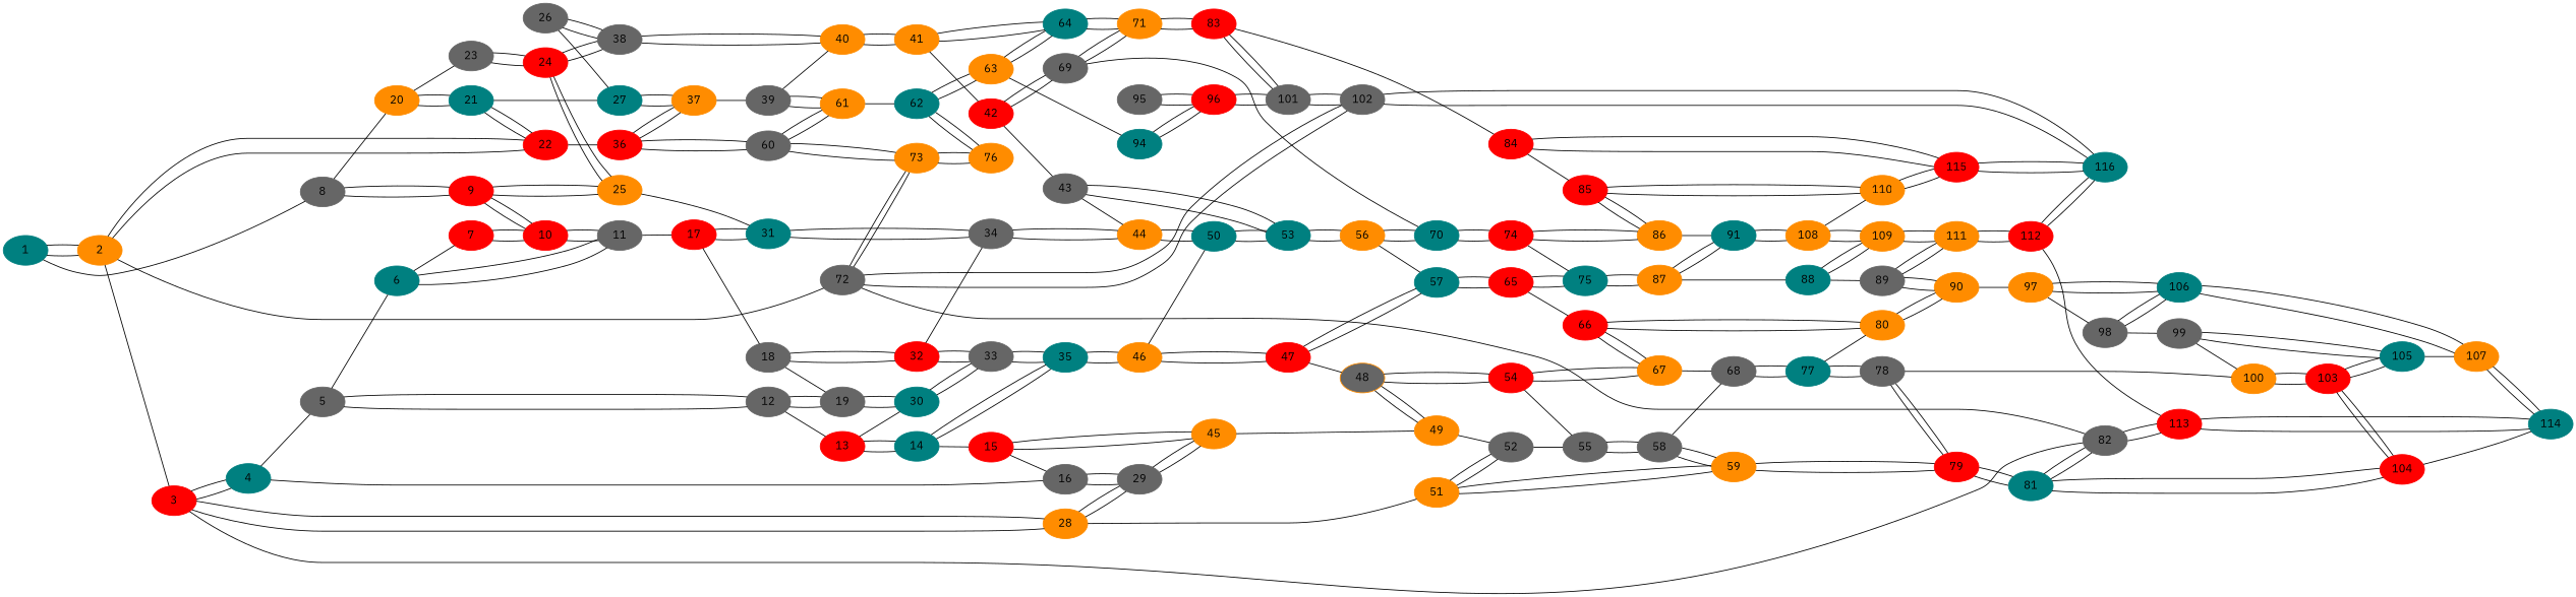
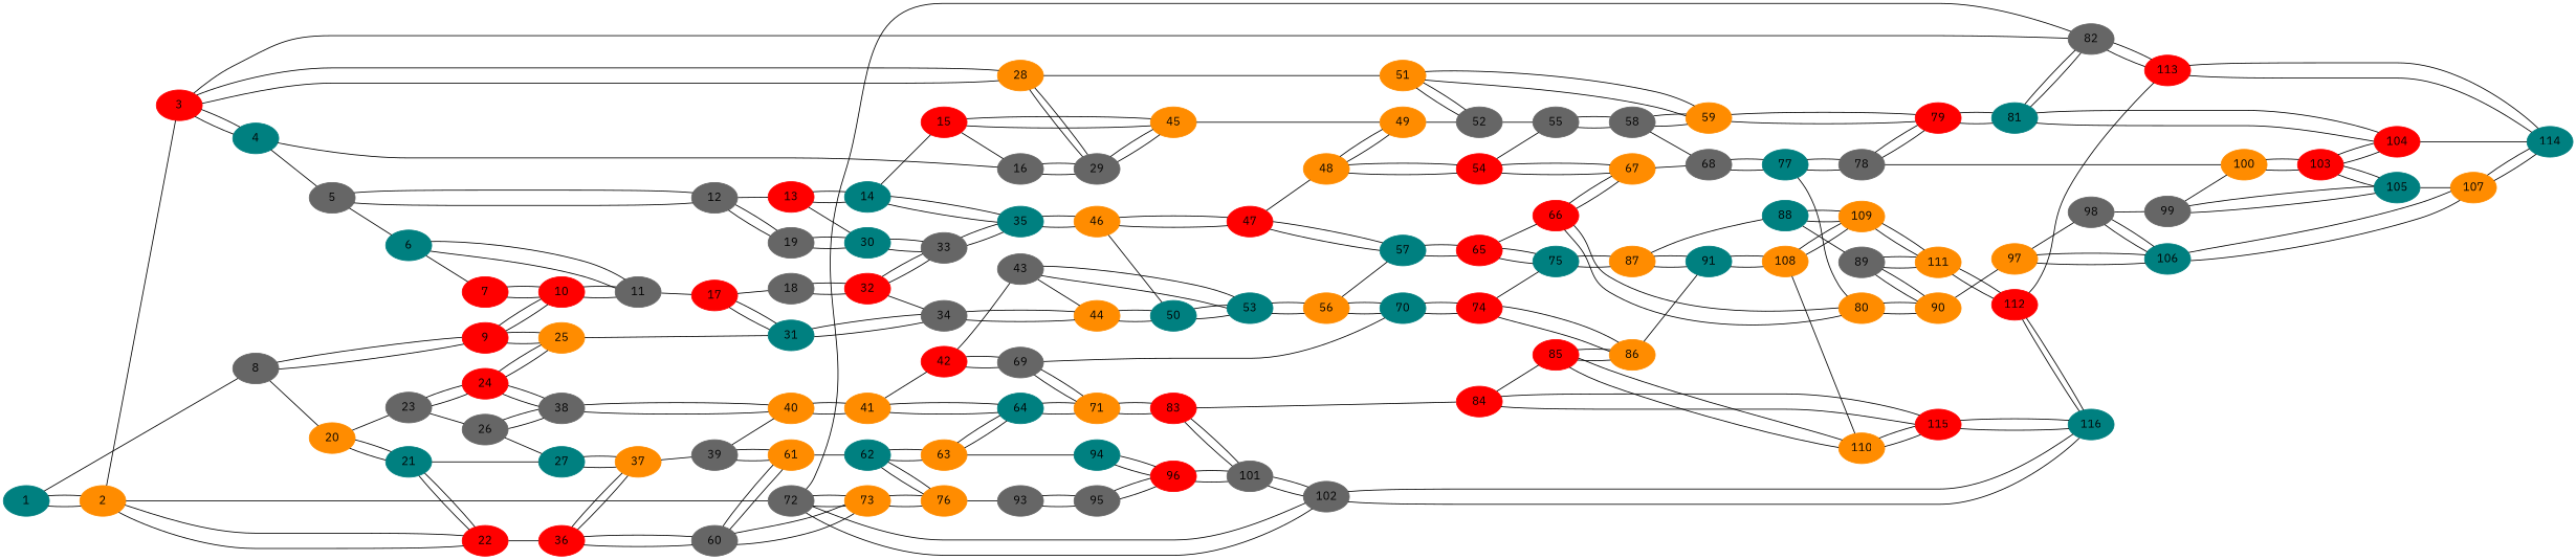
  graph {
    fontname="IBM Plex Sans"
    rankdir=LR
    node [color=darkorange fontname="IBM Plex Sans" style=filled]
    edge [fontname="IBM Plex Sans"]
    1 [color=teal]
    2
    8 [color=gray40]
    3 [color=red]
    22 [color=red]
    72 [color=gray40]
    9 [color=red]
    20
    4 [color=teal]
    28
    82 [color=gray40]
    36 [color=red]
    73
    102 [color=gray40]
    5 [color=gray40]
    16 [color=gray40]
    29 [color=gray40]
    51
    113 [color=red]
    6 [color=teal]
    12 [color=gray40]
    7 [color=red]
    11 [color=gray40]
    13 [color=red]
    19 [color=gray40]
    10 [color=red]
    17 [color=red]
    25
    21 [color=teal]
    23 [color=gray40]
    31 [color=teal]
    18 [color=gray40]
    14 [color=teal]
    30 [color=teal]
    15 [color=red]
    35 [color=teal]
    33 [color=gray40]
    45
    46
    49
    32 [color=red]
    34 [color=gray40]
    27 [color=teal]
    24 [color=red]
    26 [color=gray40]
    37
    60 [color=gray40]
    38 [color=gray40]
    40
    39 [color=gray40]
    52 [color=gray40]
    59
    44
    50 [color=teal]
    47 [color=red]
    61
    41
    62 [color=teal]
    42 [color=red]
    64 [color=teal]
    43 [color=gray40]
    69 [color=gray40]
    71
    53 [color=teal]
    70 [color=teal]
    56
-   48 [fillcolor=gray40]
+   48
    57 [color=teal]
    54 [color=red]
    65 [color=red]
    55 [color=gray40]
    67
    79 [color=red]
    58 [color=gray40]
    68 [color=gray40]
    74 [color=red]
    66 [color=red]
    75 [color=teal]
    77 [color=teal]
    81 [color=teal]
    76
    63
    94 [color=teal]
+   93 [color=gray40]
    96 [color=red]
    83 [color=red]
    80
    87
    90
    78 [color=gray40]
    86
    84 [color=red]
    101 [color=gray40]
    116 [color=teal]
    91 [color=teal]
    88 [color=teal]
    95 [color=gray40]
    100
    103 [color=red]
    104 [color=red]
    97
    114 [color=teal]
    85 [color=red]
    115 [color=red]
    110
    108
    89 [color=gray40]
    109
    111
    112 [color=red]
    98 [color=gray40]
    106 [color=teal]
    99 [color=gray40]
    107
    105 [color=teal]
    1 -- 2
    1 -- 2
    1 -- 8
    2 -- 3
    2 -- 22
    2 -- 22
    2 -- 72
    8 -- 9
    8 -- 9
    8 -- 20
    3 -- 4
    3 -- 4
    3 -- 28
    3 -- 28
    3 -- 82
    22 -- 36
    72 -- 82
    72 -- 73
    72 -- 73
    72 -- 102
    72 -- 102
    9 -- 10
    9 -- 10
    9 -- 25
    9 -- 25
    20 -- 21
    20 -- 21
    20 -- 23
    4 -- 5
    4 -- 16
    28 -- 29
    28 -- 29
    28 -- 51
    82 -- 113
    82 -- 113
    36 -- 37
    36 -- 37
    36 -- 60
    36 -- 60
    73 -- 76
    73 -- 76
    102 -- 116
    102 -- 116
    5 -- 6
    5 -- 12
    5 -- 12
    16 -- 29
    16 -- 29
    29 -- 45
    29 -- 45
    51 -- 52
    51 -- 52
    51 -- 59
    51 -- 59
    113 -- 114
    113 -- 114
    6 -- 7
    6 -- 11
    6 -- 11
    12 -- 13
    12 -- 19
    12 -- 19
    7 -- 10
    7 -- 10
    11 -- 17
    13 -- 14
    13 -- 14
    13 -- 30
    19 -- 30
    19 -- 30
    10 -- 11
    10 -- 11
    17 -- 31
    17 -- 31
    17 -- 18
    25 -- 31
    21 -- 22
    21 -- 22
    21 -- 27
    23 -- 24
    23 -- 24
+   23 -- 26
    31 -- 34
    31 -- 34
-   18 -- 19
    18 -- 32
    18 -- 32
    14 -- 15
    14 -- 35
    14 -- 35
    30 -- 33
    30 -- 33
    15 -- 16
    15 -- 45
    15 -- 45
    35 -- 46
    35 -- 46
    33 -- 35
    33 -- 35
    45 -- 49
    46 -- 50
    46 -- 47
    46 -- 47
    49 -- 52
    32 -- 33
    32 -- 33
    32 -- 34
    34 -- 44
    34 -- 44
    27 -- 37
    27 -- 37
    24 -- 25
    24 -- 25
    24 -- 38
    24 -- 38
    26 -- 27
    26 -- 38
    26 -- 38
    37 -- 39
    60 -- 73
    60 -- 73
    60 -- 61
    60 -- 61
    38 -- 40
    38 -- 40
    40 -- 41
    40 -- 41
    39 -- 40
    39 -- 61
    39 -- 61
    52 -- 55
    59 -- 79
    59 -- 79
    44 -- 50
    44 -- 50
    50 -- 53
    50 -- 53
    47 -- 48
    47 -- 57
    47 -- 57
    61 -- 62
    41 -- 42
    41 -- 64
    41 -- 64
    62 -- 76
    62 -- 76
    62 -- 63
    62 -- 63
    42 -- 43
    42 -- 69
    42 -- 69
    64 -- 71
    64 -- 71
    43 -- 44
    43 -- 53
    43 -- 53
    69 -- 71
    69 -- 71
    69 -- 70
    71 -- 83
    71 -- 83
    53 -- 56
    53 -- 56
    70 -- 74
    70 -- 74
    56 -- 70
    56 -- 70
    56 -- 57
    48 -- 49
    48 -- 49
    48 -- 54
    48 -- 54
    57 -- 65
    57 -- 65
    54 -- 55
    54 -- 67
    54 -- 67
    65 -- 66
    65 -- 75
    65 -- 75
    55 -- 58
    55 -- 58
    67 -- 68
    79 -- 81
    79 -- 81
    58 -- 59
    58 -- 59
    58 -- 68
    68 -- 77
    68 -- 77
    74 -- 75
    74 -- 86
    74 -- 86
    66 -- 67
    66 -- 67
    66 -- 80
    66 -- 80
    75 -- 87
    75 -- 87
    77 -- 80
    77 -- 78
    77 -- 78
    81 -- 82
    81 -- 82
    81 -- 104
    81 -- 104
+   76 -- 93
    63 -- 64
    63 -- 64
    63 -- 94
    94 -- 96
    94 -- 96
+   93 -- 95
+   93 -- 95
    96 -- 101
    96 -- 101
    83 -- 84
    83 -- 101
    83 -- 101
    80 -- 90
    80 -- 90
    87 -- 91
    87 -- 91
    87 -- 88
    90 -- 97
    78 -- 79
    78 -- 79
    78 -- 100
    86 -- 91
    84 -- 85
    84 -- 115
    84 -- 115
    101 -- 102
    101 -- 102
    91 -- 108
    91 -- 108
    88 -- 89
    88 -- 109
    88 -- 109
    95 -- 96
    95 -- 96
    100 -- 103
    100 -- 103
    103 -- 104
    103 -- 104
    103 -- 105
    103 -- 105
    104 -- 114
    97 -- 98
    97 -- 106
    97 -- 106
    85 -- 86
    85 -- 86
    85 -- 110
    85 -- 110
    115 -- 116
    115 -- 116
    110 -- 115
    110 -- 115
    108 -- 110
    108 -- 109
    108 -- 109
    89 -- 90
    89 -- 90
    89 -- 111
    89 -- 111
    109 -- 111
    109 -- 111
    111 -- 112
    111 -- 112
    112 -- 113
    112 -- 116
    112 -- 116
    98 -- 106
    98 -- 106
    98 -- 99
    106 -- 107
    106 -- 107
    99 -- 100
    99 -- 105
    99 -- 105
    107 -- 114
    107 -- 114
    105 -- 107
  }
